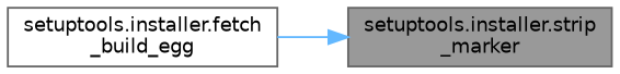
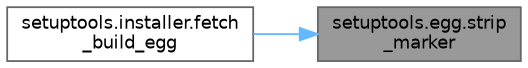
  digraph {
    rankdir=RL
    node [fontname=Helvetica fontsize=10 shape=box style=filled]
-   n1 [color=gray40 fillcolor=grey60 fontcolor=black height=0.2 label="setuptools.installer.strip\l_marker" width=0.4]
+   n1 [color=gray40 fillcolor=grey60 fontcolor=black height=0.2 label="setuptools.egg.strip\l_marker" width=0.4]
    n2 [color=grey40 fillcolor=white height=0.2 label="setuptools.installer.fetch\l_build_egg" width=0.4]
    n1 -> n2 [color=steelblue1 dir=back fontname=Helvetica fontsize=10 labelfontname=Helvetica labelfontsize=10 style=solid]
  }
